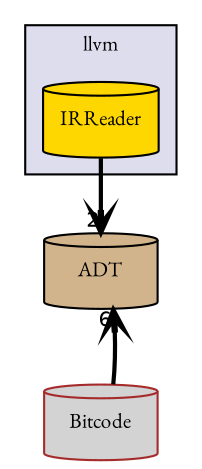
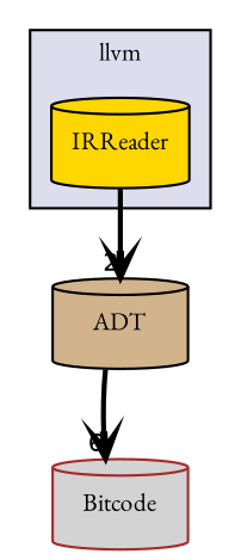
  digraph {
    compound=true
    fontname="EB Garamond"
    node [color=black fontname="EB Garamond" fontsize=10 shape=cylinder style=filled]
    edge [arrowhead=vee fontname="EB Garamond" labeldistance=1.5 labelfontname=Helvetica labelfontsize=10 style=bold]
    n1 [fillcolor=gold label=IRReader pencolor=black]
    n2 [fillcolor=tan label=ADT]
    n3 [color=brown fillcolor=lightgrey label=Bitcode]
    subgraph cluster_1 {
      bgcolor="#ddddee"
      fontsize=10
      label=llvm
      pencolor=black
      n1
    }
    n1 -> n2 [headlabel=2]
-   n3 -> n2 [headlabel=6]
+   n2 -> n3 [headlabel=6]
  }
